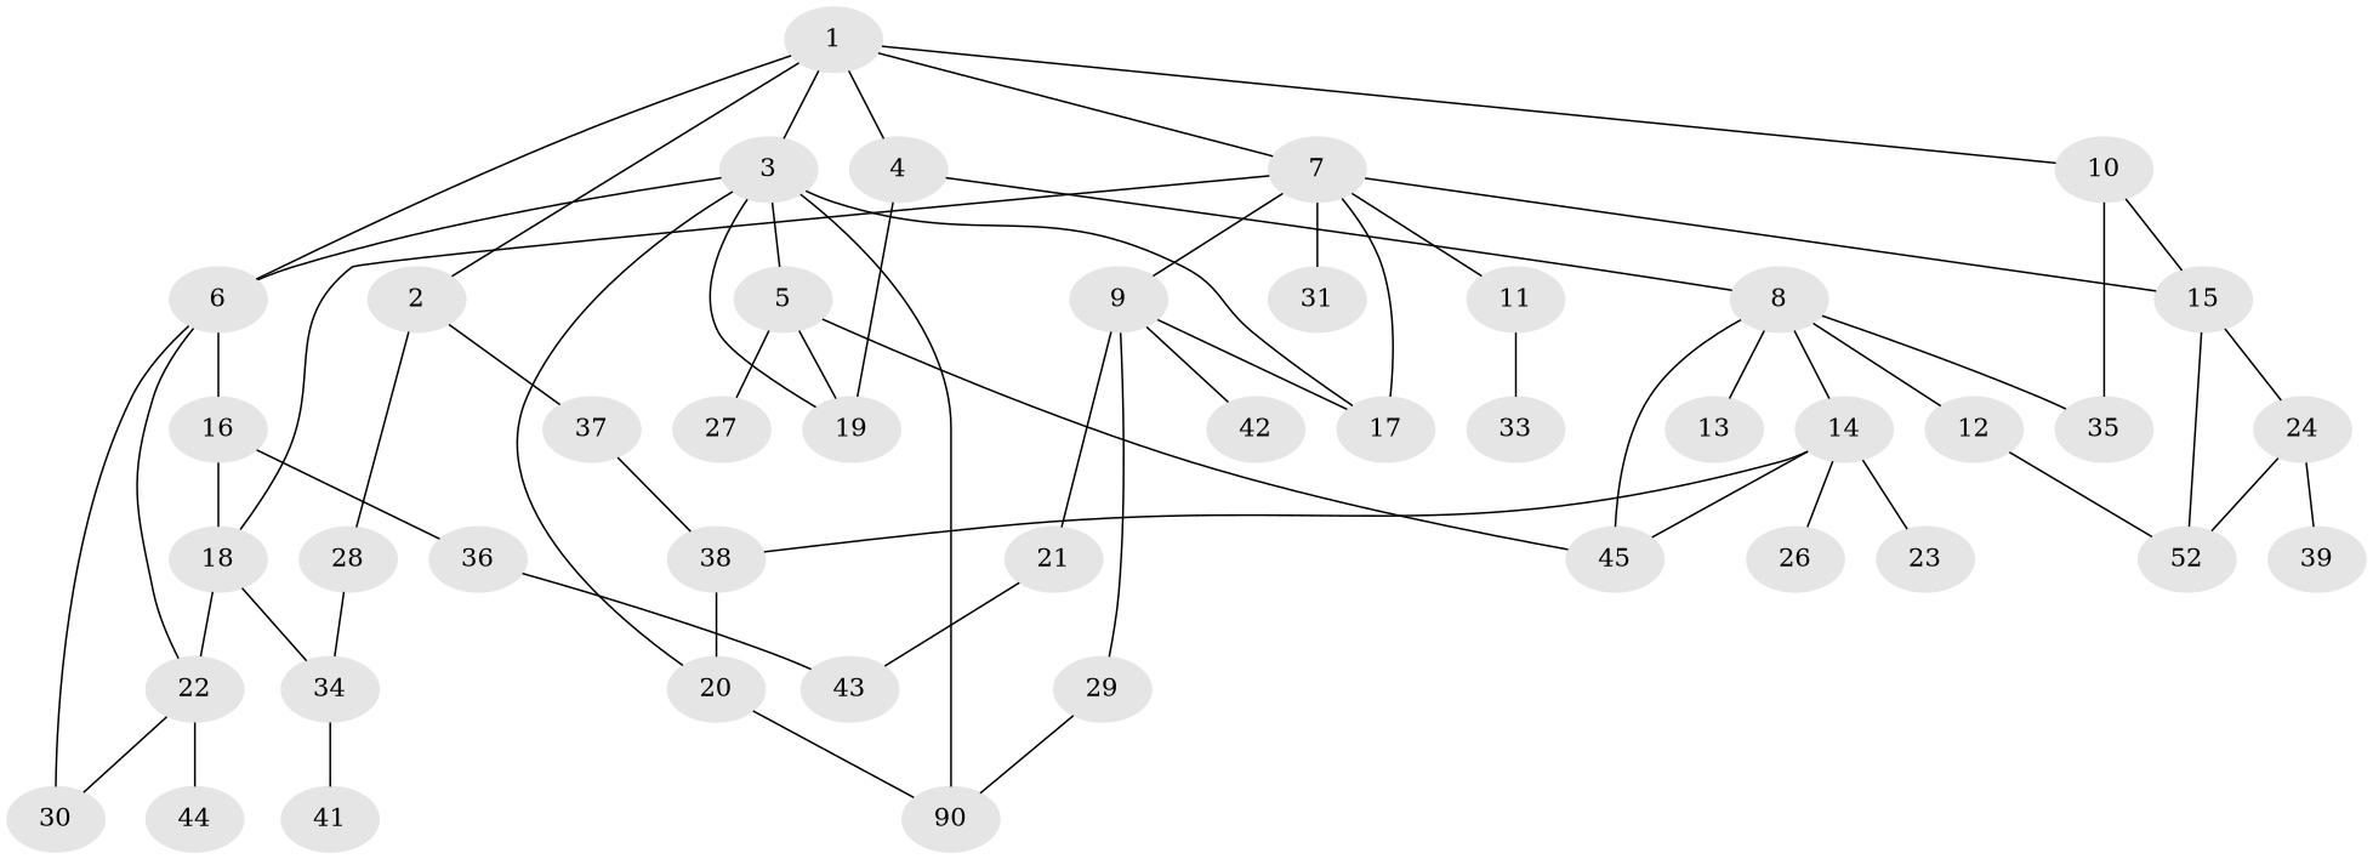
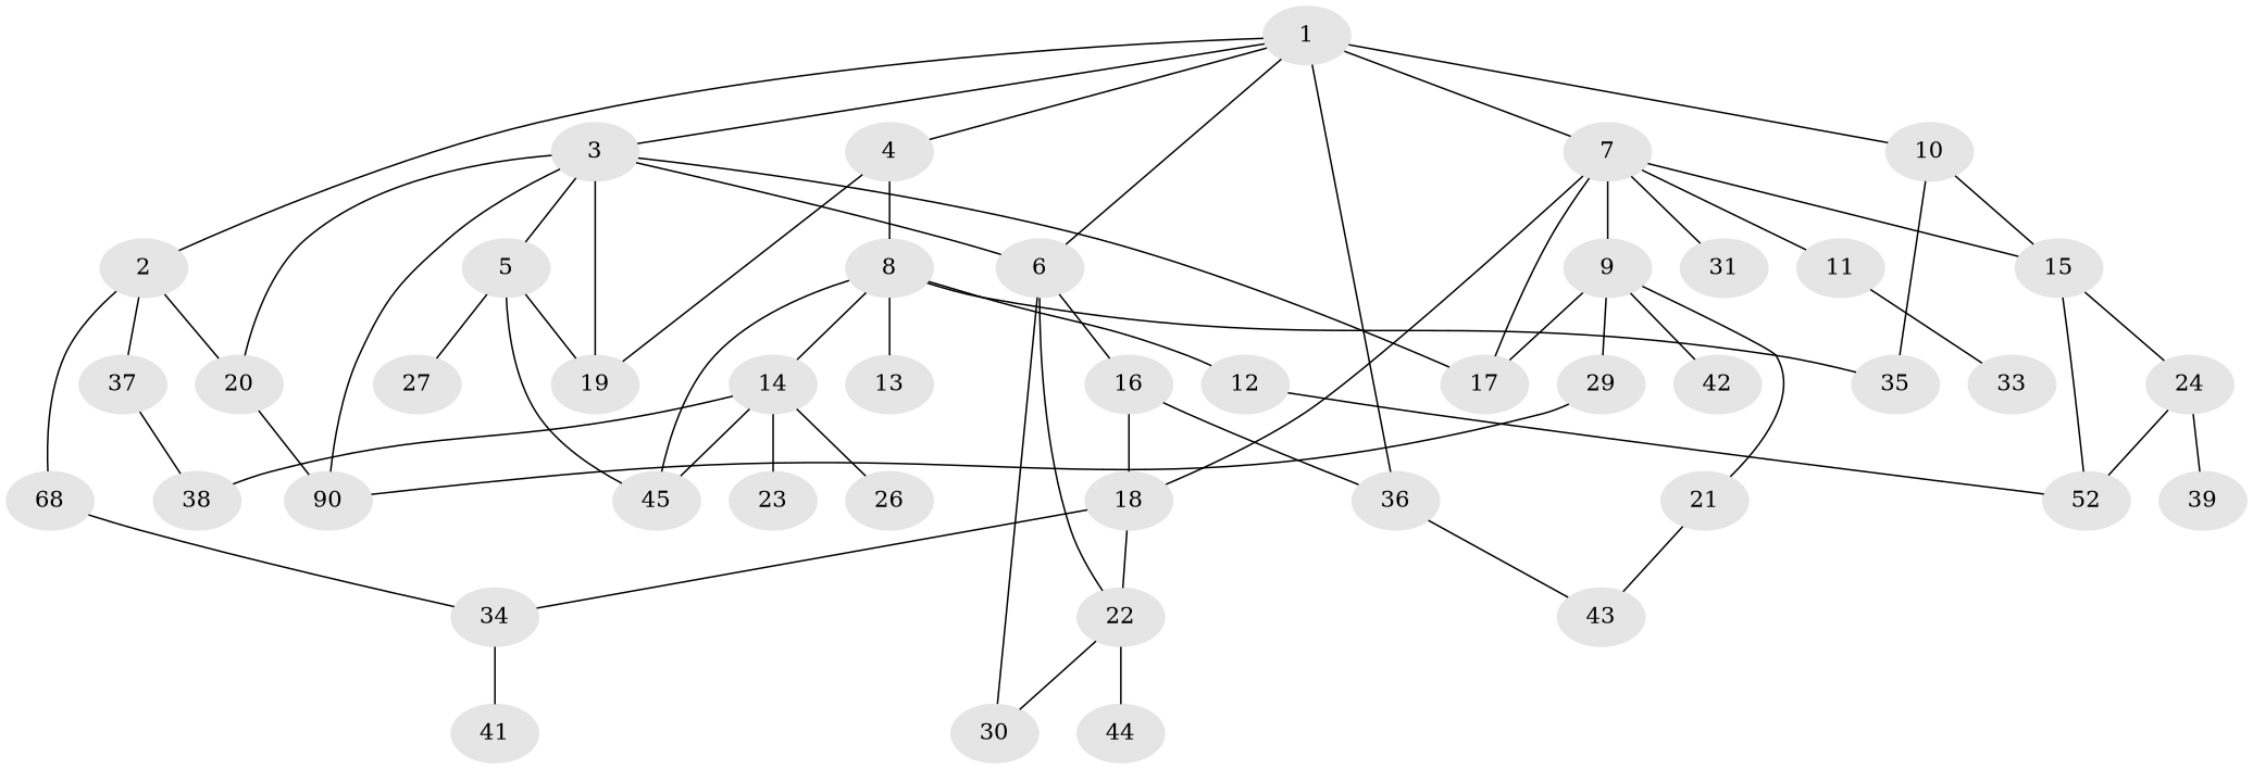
  graph {
    node [color=gray90 style=filled]
    edge [weight=1.0]
    1
    2
    3
    4
    6
    7
    10
    36
    20
-   28
+   28 [label=68]
    37
    5
    17
    19
    n15 [label=90]
    8
    16
    22
    30
    9
    11
    15
    18
    31
    35
    43
    34
    38
    27
    45
    12
    13
    14
    44
    21
    29
    42
    33
    n39 [label=52]
    24
    23
    26
    39
    41
    1 -- 2
    1 -- 3
    1 -- 4
    1 -- 6
    1 -- 7
    1 -- 10
-   38 -- 20
+   1 -- 36 [weight=2.0]
+   2 -- 20
    2 -- 28
    2 -- 37
    3 -- 6
    3 -- 20
    3 -- 5
    3 -- 17
    3 -- 19
    3 -- n15
    4 -- 19
    4 -- 8
    6 -- 16
    6 -- 22
    6 -- 30
    7 -- 17
    7 -- 9
    7 -- 11
    7 -- 15
    7 -- 18
    7 -- 31
    10 -- 15
    10 -- 35
    36 -- 43
    20 -- n15
    28 -- 34
    37 -- 38
    5 -- 19
    5 -- 27
    5 -- 45
    8 -- 35
    8 -- 45
    8 -- 12
    8 -- 13
    8 -- 14
    16 -- 36
    16 -- 18
    22 -- 30
    22 -- 44
    9 -- 17
    9 -- 21
    9 -- 29
    9 -- 42
    11 -- 33
    15 -- n39
    15 -- 24
    18 -- 22 [weight=2.0]
    18 -- 34
    34 -- 41
    12 -- n39
    14 -- 38
    14 -- 45
    14 -- 23
    14 -- 26
    21 -- 43
    29 -- n15
    24 -- n39
    24 -- 39
  }
